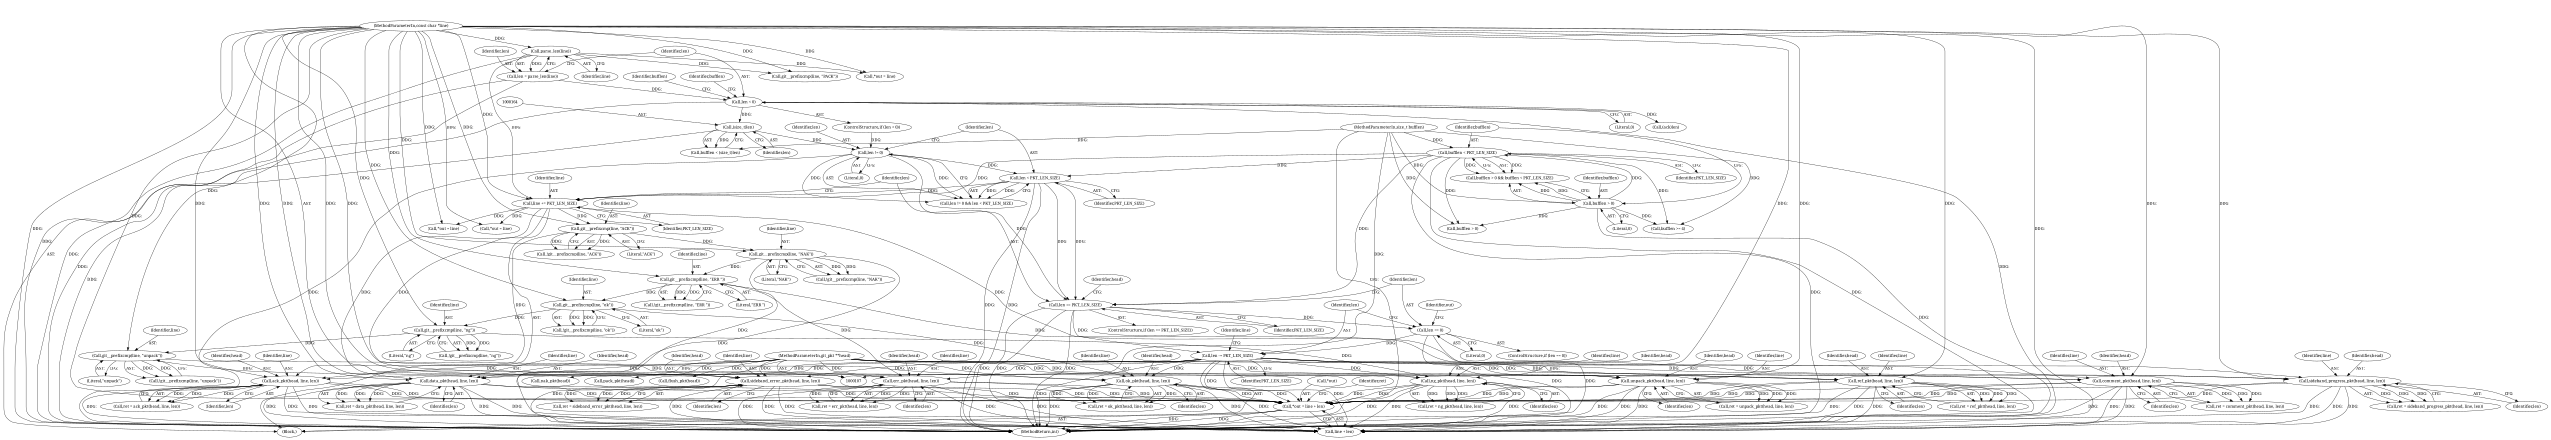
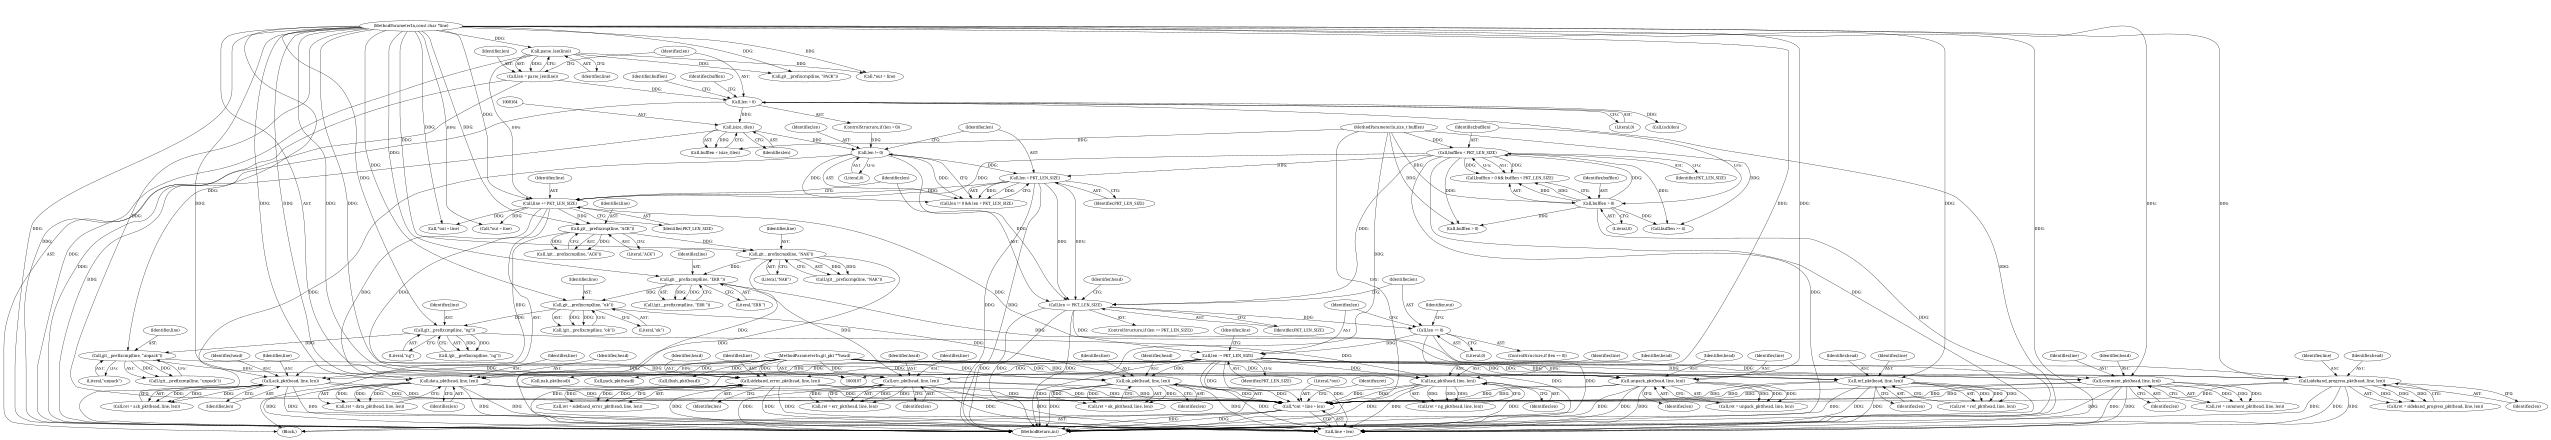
  digraph {
    fontname="Noto Serif"
    node [fontname="Noto Serif"]
    edge [fontname="Noto Serif"]
    n1 [label="(Call,*out = line + len)"]
    n2 [label="(MethodReturn,int)"]
    n3 [label="(Block,)"]
    n4 [label="(Call,line + len)"]
    n5 [label="(Call,unpack_pkt(head, line, len))"]
    n6 [label="(Call,ret = unpack_pkt(head, line, len))"]
    n7 [label="(Identifier,len)"]
    n8 [label="(MethodParameterIn,git_pkt **head)"]
    n9 [label="(Call,ref_pkt(head, line, len))"]
    n10 [label="(Call,comment_pkt(head, line, len))"]
    n11 [label="(Call,sideband_progress_pkt(head, line, len))"]
    n12 [label="(Call,data_pkt(head, line, len))"]
    n13 [label="(Call,sideband_error_pkt(head, line, len))"]
    n14 [label="(Call,ack_pkt(head, line, len))"]
    n15 [label="(Call,ng_pkt(head, line, len))"]
    n16 [label="(Call,ok_pkt(head, line, len))"]
    n17 [label="(Call,err_pkt(head, line, len))"]
    n18 [label="(Call,nak_pkt(head))"]
    n19 [label="(Call,pack_pkt(head))"]
    n20 [label="(Call,flush_pkt(head))"]
    1000107
    n22 [label="(Call,ret = ref_pkt(head, line, len))"]
    n23 [label="(Identifier,len)"]
    n24 [label="(Call,ret = comment_pkt(head, line, len))"]
    n25 [label="(Identifier,len)"]
    n26 [label="(Identifier,len)"]
    n27 [label="(Call,ret = sideband_progress_pkt(head, line, len))"]
    n28 [label="(Call,ret = data_pkt(head, line, len))"]
    n29 [label="(Identifier,len)"]
    n30 [label="(Identifier,len)"]
    n31 [label="(Call,ret = sideband_error_pkt(head, line, len))"]
    n32 [label="(Call,ret = ack_pkt(head, line, len))"]
    n33 [label="(Identifier,len)"]
    n34 [label="(Identifier,len)"]
    n35 [label="(Call,ret = ng_pkt(head, line, len))"]
    n36 [label="(Call,ret = ok_pkt(head, line, len))"]
    n37 [label="(Identifier,len)"]
    n38 [label="(Identifier,len)"]
    n39 [label="(Call,ret = err_pkt(head, line, len))"]
    n40 [label="(Call,git__prefixcmp(line, \"unpack\"))"]
    n41 [label="(Call,!git__prefixcmp(line, \"unpack\"))"]
    n42 [label="(Literal,\"unpack\")"]
    n43 [label="(Call,git__prefixcmp(line, \"ng\"))"]
    n44 [label="(Call,!git__prefixcmp(line, \"ng\"))"]
    n45 [label="(Literal,\"ng\")"]
    n46 [label="(Call,git__prefixcmp(line, \"ok\"))"]
    n47 [label="(Literal,\"ok\")"]
    n48 [label="(Call,!git__prefixcmp(line, \"ok\"))"]
    n49 [label="(Call,git__prefixcmp(line, \"ERR \"))"]
    n50 [label="(Call,!git__prefixcmp(line, \"ERR \"))"]
    n51 [label="(Literal,\"ERR \")"]
    n52 [label="(Call,git__prefixcmp(line, \"NAK\"))"]
    n53 [label="(Call,!git__prefixcmp(line, \"NAK\"))"]
    n54 [label="(Literal,\"NAK\")"]
    n55 [label="(Call,git__prefixcmp(line, \"ACK\"))"]
    n56 [label="(Call,!git__prefixcmp(line, \"ACK\"))"]
    n57 [label="(Literal,\"ACK\")"]
    n58 [label="(Call,line += PKT_LEN_SIZE)"]
    n59 [label="(Call,*out = line)"]
    n60 [label="(Identifier,PKT_LEN_SIZE)"]
    n61 [label="(Call,*out = line)"]
    n62 [label="(Call,bufflen < PKT_LEN_SIZE)"]
    n63 [label="(Call,len < PKT_LEN_SIZE)"]
    n64 [label="(Call,len == PKT_LEN_SIZE)"]
    n65 [label="(Call,bufflen > 0 && bufflen < PKT_LEN_SIZE)"]
    n66 [label="(Call,bufflen > 0)"]
    n67 [label="(Identifier,PKT_LEN_SIZE)"]
    n68 [label="(Call,bufflen >= 4)"]
    n69 [label="(Identifier,PKT_LEN_SIZE)"]
    n70 [label="(Call,len != 0 && len < PKT_LEN_SIZE)"]
    n71 [label="(Call,len -= PKT_LEN_SIZE)"]
    n72 [label="(Call,len == 0)"]
    n73 [label="(ControlStructure,if (len == PKT_LEN_SIZE))"]
    n74 [label="(Identifier,PKT_LEN_SIZE)"]
    n75 [label="(Call,bufflen > 0)"]
    n76 [label="(Literal,0)"]
    n77 [label="(MethodParameterIn,size_t bufflen)"]
    n78 [label="(Call,bufflen < (size_t)len)"]
    n79 [label="(Call,(size_t)len)"]
    n80 [label="(Call,len != 0)"]
    n81 [label="(Literal,0)"]
    n82 [label="(Call,len < 0)"]
    n83 [label="(ControlStructure,if (len < 0))"]
    n84 [label="(Literal,0)"]
    n85 [label="(Call,(ack)len)"]
    n86 [label="(Identifier,len)"]
    n87 [label="(Call,len = parse_len(line))"]
    n88 [label="(Call,parse_len(line))"]
    n89 [label="(Call,git__prefixcmp(line, \"PACK\"))"]
    n90 [label="(Identifier,line)"]
    n91 [label="(Call,*out = line)"]
    n92 [label="(MethodParameterIn,const char *line)"]
    n93 [label="(Identifier,PKT_LEN_SIZE)"]
    n94 [label="(Literal,0)"]
    n95 [label="(ControlStructure,if (len == 0))"]
    n96 [label="(Identifier,bufflen)"]
    n97 [label="(Identifier,head)"]
    n98 [label="(Identifier,bufflen)"]
    n99 [label="(Identifier,out)"]
    n100 [label="(Identifier,line)"]
    n101 [label="(Identifier,line)"]
    n102 [label="(Identifier,len)"]
    n103 [label="(Identifier,line)"]
    n104 [label="(Identifier,head)"]
    n105 [label="(Identifier,head)"]
    n106 [label="(Identifier,head)"]
    n107 [label="(Identifier,line)"]
    n108 [label="(Identifier,head)"]
    n109 [label="(Identifier,line)"]
    n110 [label="(Identifier,len)"]
    n111 [label="(Identifier,len)"]
-   n112 [label="(Call,*out)"]
+   n112 [label="(Literal,*out)"]
    n113 [label="(Identifier,line)"]
    n114 [label="(Identifier,bufflen)"]
    n115 [label="(Identifier,len)"]
    n116 [label="(Identifier,line)"]
    n117 [label="(Identifier,line)"]
    n118 [label="(Identifier,ret)"]
    n119 [label="(Identifier,line)"]
    n120 [label="(Identifier,len)"]
    n121 [label="(Identifier,line)"]
    n122 [label="(Identifier,bufflen)"]
    n123 [label="(Identifier,line)"]
    n124 [label="(Identifier,line)"]
    n125 [label="(Identifier,line)"]
    n126 [label="(Identifier,head)"]
    n127 [label="(Identifier,head)"]
    n128 [label="(Identifier,line)"]
    n129 [label="(Identifier,head)"]
    n130 [label="(Identifier,line)"]
    n131 [label="(Identifier,len)"]
    n132 [label="(Identifier,line)"]
    n133 [label="(Identifier,head)"]
    n134 [label="(Identifier,len)"]
    n135 [label="(Identifier,line)"]
    n136 [label="(Identifier,head)"]
    n137 [label="(Identifier,head)"]
    n138 [label="(Identifier,line)"]
    1000164
    n1 -> n2 [label="DDG: "]
    n1 -> n2 [label="DDG: "]
    n1 -> n3 [label="AST: "]
    n1 -> n4 [label="CFG: "]
    n4 -> n1 [label="AST: "]
    n5 -> n1 [label="DDG: "]
    n5 -> n1 [label="DDG: "]
    n5 -> n2 [label="DDG: "]
    n5 -> n4 [label="DDG: "]
    n5 -> n4 [label="DDG: "]
    n5 -> n6 [label="AST: "]
    n5 -> n6 [label="DDG: "]
    n5 -> n6 [label="DDG: "]
    n5 -> n6 [label="DDG: "]
    n5 -> n7 [label="CFG: "]
    n6 -> n5 [label="CFG: "]
    n7 -> n5 [label="AST: "]
    n8 -> n2 [label="DDG: "]
    n8 -> n5 [label="DDG: "]
    n8 -> n9 [label="DDG: "]
    n8 -> n10 [label="DDG: "]
    n8 -> n11 [label="DDG: "]
    n8 -> n12 [label="DDG: "]
    n8 -> n13 [label="DDG: "]
    n8 -> n14 [label="DDG: "]
    n8 -> n15 [label="DDG: "]
    n8 -> n16 [label="DDG: "]
    n8 -> n17 [label="DDG: "]
    n8 -> n18 [label="DDG: "]
    n8 -> n19 [label="DDG: "]
    n8 -> n20 [label="DDG: "]
    n8 -> 1000107 [label="AST: "]
    n9 -> n1 [label="DDG: "]
    n9 -> n1 [label="DDG: "]
    n9 -> n2 [label="DDG: "]
    n9 -> n4 [label="DDG: "]
    n9 -> n4 [label="DDG: "]
    n9 -> n22 [label="AST: "]
    n9 -> n22 [label="DDG: "]
    n9 -> n22 [label="DDG: "]
    n9 -> n22 [label="DDG: "]
    n9 -> n23 [label="CFG: "]
    n10 -> n1 [label="DDG: "]
    n10 -> n1 [label="DDG: "]
    n10 -> n2 [label="DDG: "]
    n10 -> n4 [label="DDG: "]
    n10 -> n4 [label="DDG: "]
    n10 -> n24 [label="AST: "]
    n10 -> n24 [label="DDG: "]
    n10 -> n24 [label="DDG: "]
    n10 -> n24 [label="DDG: "]
    n10 -> n25 [label="CFG: "]
    n11 -> n1 [label="DDG: "]
    n11 -> n1 [label="DDG: "]
    n11 -> n2 [label="DDG: "]
    n11 -> n4 [label="DDG: "]
    n11 -> n4 [label="DDG: "]
    n11 -> n26 [label="CFG: "]
    n11 -> n27 [label="AST: "]
    n11 -> n27 [label="DDG: "]
    n11 -> n27 [label="DDG: "]
    n11 -> n27 [label="DDG: "]
    n12 -> n1 [label="DDG: "]
    n12 -> n1 [label="DDG: "]
    n12 -> n2 [label="DDG: "]
    n12 -> n4 [label="DDG: "]
    n12 -> n4 [label="DDG: "]
    n12 -> n28 [label="AST: "]
    n12 -> n28 [label="DDG: "]
    n12 -> n28 [label="DDG: "]
    n12 -> n28 [label="DDG: "]
    n12 -> n29 [label="CFG: "]
    n13 -> n1 [label="DDG: "]
    n13 -> n1 [label="DDG: "]
    n13 -> n2 [label="DDG: "]
    n13 -> n4 [label="DDG: "]
    n13 -> n4 [label="DDG: "]
    n13 -> n30 [label="CFG: "]
    n13 -> n31 [label="AST: "]
    n13 -> n31 [label="DDG: "]
    n13 -> n31 [label="DDG: "]
    n13 -> n31 [label="DDG: "]
    n14 -> n1 [label="DDG: "]
    n14 -> n1 [label="DDG: "]
-   n14 -> n2 [label="DDG: "]
    n14 -> n4 [label="DDG: "]
    n14 -> n4 [label="DDG: "]
    n14 -> n32 [label="AST: "]
    n14 -> n32 [label="DDG: "]
    n14 -> n32 [label="DDG: "]
    n14 -> n32 [label="DDG: "]
    n14 -> n33 [label="CFG: "]
    n15 -> n1 [label="DDG: "]
    n15 -> n1 [label="DDG: "]
    n15 -> n2 [label="DDG: "]
    n15 -> n4 [label="DDG: "]
    n15 -> n4 [label="DDG: "]
    n15 -> n34 [label="CFG: "]
    n15 -> n35 [label="AST: "]
    n15 -> n35 [label="DDG: "]
    n15 -> n35 [label="DDG: "]
    n15 -> n35 [label="DDG: "]
    n16 -> n1 [label="DDG: "]
    n16 -> n1 [label="DDG: "]
    n16 -> n2 [label="DDG: "]
    n16 -> n4 [label="DDG: "]
    n16 -> n4 [label="DDG: "]
    n16 -> n36 [label="AST: "]
    n16 -> n36 [label="DDG: "]
    n16 -> n36 [label="DDG: "]
    n16 -> n36 [label="DDG: "]
    n16 -> n37 [label="CFG: "]
    n17 -> n1 [label="DDG: "]
    n17 -> n1 [label="DDG: "]
    n17 -> n2 [label="DDG: "]
    n17 -> n4 [label="DDG: "]
    n17 -> n4 [label="DDG: "]
    n17 -> n38 [label="CFG: "]
    n17 -> n39 [label="AST: "]
    n17 -> n39 [label="DDG: "]
    n17 -> n39 [label="DDG: "]
    n17 -> n39 [label="DDG: "]
    n22 -> n9 [label="CFG: "]
    n23 -> n9 [label="AST: "]
    n24 -> n10 [label="CFG: "]
    n25 -> n10 [label="AST: "]
    n26 -> n11 [label="AST: "]
    n27 -> n11 [label="CFG: "]
    n28 -> n12 [label="CFG: "]
    n29 -> n12 [label="AST: "]
    n30 -> n13 [label="AST: "]
    n31 -> n13 [label="CFG: "]
    n32 -> n14 [label="CFG: "]
    n33 -> n14 [label="AST: "]
    n34 -> n15 [label="AST: "]
    n35 -> n15 [label="CFG: "]
    n36 -> n16 [label="CFG: "]
    n37 -> n16 [label="AST: "]
    n38 -> n17 [label="AST: "]
    n39 -> n17 [label="CFG: "]
    n40 -> n5 [label="DDG: "]
    n40 -> n9 [label="DDG: "]
    n40 -> n41 [label="AST: "]
    n40 -> n41 [label="DDG: "]
    n40 -> n41 [label="DDG: "]
    n40 -> n42 [label="CFG: "]
    n41 -> n40 [label="CFG: "]
    n42 -> n40 [label="AST: "]
    n43 -> n15 [label="DDG: "]
    n43 -> n40 [label="DDG: "]
    n43 -> n44 [label="AST: "]
    n43 -> n44 [label="DDG: "]
    n43 -> n44 [label="DDG: "]
    n43 -> n45 [label="CFG: "]
    n44 -> n43 [label="CFG: "]
    n45 -> n43 [label="AST: "]
    n46 -> n16 [label="DDG: "]
    n46 -> n43 [label="DDG: "]
    n46 -> n47 [label="CFG: "]
    n46 -> n48 [label="AST: "]
    n46 -> n48 [label="DDG: "]
    n46 -> n48 [label="DDG: "]
    n47 -> n46 [label="AST: "]
    n48 -> n46 [label="CFG: "]
    n49 -> n10 [label="DDG: "]
    n49 -> n17 [label="DDG: "]
    n49 -> n46 [label="DDG: "]
    n49 -> n50 [label="AST: "]
    n49 -> n50 [label="DDG: "]
    n49 -> n50 [label="DDG: "]
    n49 -> n51 [label="CFG: "]
    n50 -> n49 [label="CFG: "]
    n51 -> n49 [label="AST: "]
    n52 -> n1 [label="DDG: "]
    n52 -> n4 [label="DDG: "]
    n52 -> n49 [label="DDG: "]
    n52 -> n53 [label="AST: "]
    n52 -> n53 [label="DDG: "]
    n52 -> n53 [label="DDG: "]
    n52 -> n54 [label="CFG: "]
    n53 -> n52 [label="CFG: "]
    n54 -> n52 [label="AST: "]
    n55 -> n14 [label="DDG: "]
    n55 -> n52 [label="DDG: "]
    n55 -> n56 [label="AST: "]
    n55 -> n56 [label="DDG: "]
    n55 -> n56 [label="DDG: "]
    n55 -> n57 [label="CFG: "]
    n56 -> n55 [label="CFG: "]
    n57 -> n55 [label="AST: "]
    n58 -> n3 [label="AST: "]
    n58 -> n11 [label="DDG: "]
    n58 -> n12 [label="DDG: "]
    n58 -> n13 [label="DDG: "]
    n58 -> n55 [label="DDG: "]
    n58 -> n59 [label="DDG: "]
    n58 -> n60 [label="CFG: "]
    n58 -> n61 [label="DDG: "]
    n60 -> n58 [label="AST: "]
    n62 -> n2 [label="DDG: "]
    n62 -> n2 [label="DDG: "]
    n62 -> n58 [label="DDG: "]
    n62 -> n63 [label="DDG: "]
    n62 -> n64 [label="DDG: "]
    n62 -> n65 [label="AST: "]
    n62 -> n65 [label="DDG: "]
    n62 -> n65 [label="DDG: "]
    n62 -> n66 [label="DDG: "]
    n62 -> n67 [label="CFG: "]
    n62 -> n68 [label="DDG: "]
    n63 -> n2 [label="DDG: "]
    n63 -> n2 [label="DDG: "]
    n63 -> n58 [label="DDG: "]
    n63 -> n64 [label="DDG: "]
    n63 -> n64 [label="DDG: "]
    n63 -> n69 [label="CFG: "]
    n63 -> n70 [label="AST: "]
    n63 -> n70 [label="DDG: "]
    n63 -> n70 [label="DDG: "]
    n64 -> n2 [label="DDG: "]
    n64 -> n2 [label="DDG: "]
    n64 -> n2 [label="DDG: "]
    n64 -> n71 [label="DDG: "]
    n64 -> n72 [label="DDG: "]
    n64 -> n73 [label="AST: "]
    n64 -> n74 [label="CFG: "]
    n65 -> n62 [label="CFG: "]
    n65 -> n75 [label="CFG: "]
    n67 -> n62 [label="AST: "]
    n69 -> n63 [label="AST: "]
    n70 -> n63 [label="CFG: "]
    n70 -> n80 [label="CFG: "]
    n71 -> n1 [label="DDG: "]
    n71 -> n2 [label="DDG: "]
    n71 -> n3 [label="AST: "]
    n71 -> n4 [label="DDG: "]
    n71 -> n5 [label="DDG: "]
    n71 -> n9 [label="DDG: "]
    n71 -> n10 [label="DDG: "]
    n71 -> n11 [label="DDG: "]
    n71 -> n12 [label="DDG: "]
    n71 -> n13 [label="DDG: "]
    n71 -> n14 [label="DDG: "]
    n71 -> n15 [label="DDG: "]
    n71 -> n16 [label="DDG: "]
    n71 -> n17 [label="DDG: "]
    n71 -> n93 [label="CFG: "]
    n72 -> n2 [label="DDG: "]
    n72 -> n2 [label="DDG: "]
    n72 -> n71 [label="DDG: "]
    n72 -> n94 [label="CFG: "]
    n72 -> n95 [label="AST: "]
    n74 -> n64 [label="AST: "]
    n75 -> n2 [label="DDG: "]
    n75 -> n62 [label="DDG: "]
    n75 -> n65 [label="AST: "]
    n75 -> n65 [label="DDG: "]
    n75 -> n65 [label="DDG: "]
    n75 -> n66 [label="DDG: "]
    n75 -> n68 [label="DDG: "]
    n75 -> n76 [label="CFG: "]
    n76 -> n75 [label="AST: "]
    n77 -> n2 [label="CFG: "]
    n77 -> 1000107 [label="DDG: "]
    n77 -> n62 [label="DDG: "]
    n77 -> n66 [label="DDG: "]
    n77 -> n68 [label="DDG: "]
    n77 -> n75 [label="DDG: "]
    n77 -> n78 [label="DDG: "]
    n78 -> n79 [label="CFG: "]
    n79 -> n2 [label="DDG: "]
    n79 -> n78 [label="AST: "]
    n79 -> n78 [label="DDG: "]
    n79 -> n80 [label="DDG: "]
    n79 -> n86 [label="CFG: "]
    n80 -> n2 [label="DDG: "]
    n80 -> n63 [label="DDG: "]
    n80 -> n64 [label="DDG: "]
    n80 -> n70 [label="AST: "]
    n80 -> n70 [label="DDG: "]
    n80 -> n70 [label="DDG: "]
    n80 -> n81 [label="CFG: "]
    n81 -> n80 [label="AST: "]
    n82 -> n2 [label="DDG: "]
    n82 -> n2 [label="DDG: "]
    n82 -> n79 [label="DDG: "]
    n82 -> n83 [label="AST: "]
    n82 -> n84 [label="CFG: "]
    n82 -> n85 [label="DDG: "]
    n83 -> n80 [label="DDG: "]
    n84 -> n82 [label="AST: "]
    n86 -> n79 [label="AST: "]
    n87 -> n2 [label="DDG: "]
    n87 -> n3 [label="AST: "]
    n87 -> n82 [label="DDG: "]
    n87 -> n88 [label="CFG: "]
    n88 -> n2 [label="DDG: "]
    n88 -> n58 [label="DDG: "]
    n88 -> n87 [label="AST: "]
    n88 -> n87 [label="DDG: "]
    n88 -> n89 [label="DDG: "]
    n88 -> n90 [label="CFG: "]
    n88 -> n91 [label="DDG: "]
    n90 -> n88 [label="AST: "]
    n92 -> n1 [label="DDG: "]
    n92 -> n2 [label="DDG: "]
    n92 -> n4 [label="DDG: "]
    n92 -> n5 [label="DDG: "]
    n92 -> n9 [label="DDG: "]
    n92 -> n10 [label="DDG: "]
    n92 -> n11 [label="DDG: "]
    n92 -> n12 [label="DDG: "]
    n92 -> n13 [label="DDG: "]
    n92 -> n14 [label="DDG: "]
    n92 -> n15 [label="DDG: "]
    n92 -> n16 [label="DDG: "]
    n92 -> n17 [label="DDG: "]
    n92 -> 1000107 [label="AST: "]
    n92 -> n40 [label="DDG: "]
    n92 -> n43 [label="DDG: "]
    n92 -> n46 [label="DDG: "]
    n92 -> n49 [label="DDG: "]
    n92 -> n52 [label="DDG: "]
    n92 -> n55 [label="DDG: "]
    n92 -> n58 [label="DDG: "]
    n92 -> n59 [label="DDG: "]
    n92 -> n61 [label="DDG: "]
    n92 -> n88 [label="DDG: "]
    n92 -> n89 [label="DDG: "]
    n92 -> n91 [label="DDG: "]
    n93 -> n71 [label="AST: "]
    n94 -> n72 [label="AST: "]
    n96 -> n82 [label="CFG: "]
    n97 -> n17 [label="AST: "]
    n98 -> n75 [label="AST: "]
    n99 -> n72 [label="CFG: "]
    n100 -> n55 [label="AST: "]
    n101 -> n49 [label="AST: "]
    n102 -> n58 [label="CFG: "]
    n102 -> n64 [label="AST: "]
    n103 -> n16 [label="AST: "]
    n104 -> n16 [label="AST: "]
    n105 -> n9 [label="AST: "]
    n106 -> n5 [label="AST: "]
    n107 -> n43 [label="AST: "]
    n108 -> n64 [label="CFG: "]
    n109 -> n58 [label="AST: "]
    n110 -> n82 [label="AST: "]
    n110 -> n87 [label="CFG: "]
    n111 -> n71 [label="AST: "]
    n111 -> n72 [label="CFG: "]
    n112 -> n1 [label="AST: "]
    n113 -> n9 [label="AST: "]
    n114 -> n82 [label="CFG: "]
    n115 -> n64 [label="CFG: "]
    n115 -> n72 [label="AST: "]
    n116 -> n5 [label="AST: "]
    n117 -> n11 [label="AST: "]
    n118 -> n1 [label="CFG: "]
    n119 -> n15 [label="AST: "]
    n120 -> n87 [label="AST: "]
    n121 -> n13 [label="AST: "]
    n122 -> n62 [label="AST: "]
    n122 -> n75 [label="CFG: "]
    n123 -> n10 [label="AST: "]
    n124 -> n52 [label="AST: "]
    n125 -> n40 [label="AST: "]
    n126 -> n14 [label="AST: "]
    n127 -> n10 [label="AST: "]
    n128 -> n12 [label="AST: "]
    n129 -> n15 [label="AST: "]
    n130 -> n46 [label="AST: "]
    n131 -> n63 [label="AST: "]
    n131 -> n80 [label="CFG: "]
    n132 -> n14 [label="AST: "]
    n133 -> n12 [label="AST: "]
    n134 -> n80 [label="AST: "]
    n135 -> n71 [label="CFG: "]
    n136 -> n11 [label="AST: "]
    n137 -> n13 [label="AST: "]
    n138 -> n17 [label="AST: "]
    1000164 -> n79 [label="AST: "]
  }
